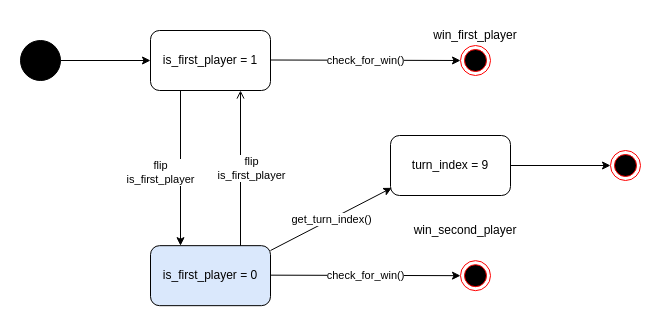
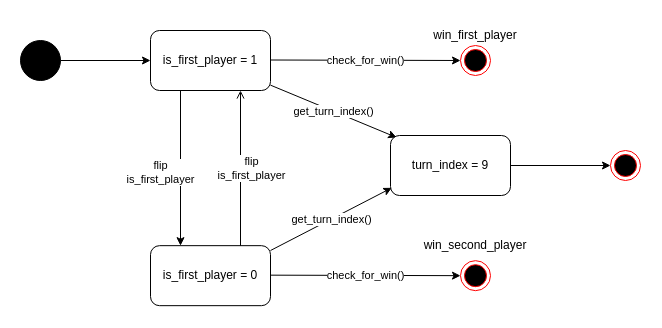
  <mxCell id="0" />
  <mxCell id="1" parent="0" />
  <mxCell id="2" value="" style="verticalLabelPosition=bottom;verticalAlign=top;html=1;shape=mxgraph.flowchart.on-page_reference;fillStyle=solid;fillColor=#000000;" parent="1" vertex="1"><mxGeometry x="20" y="40" width="40" height="40" as="geometry" /></mxCell>
  <mxCell id="3" value="" style="endArrow=classic;html=1;rounded=0;" parent="1" edge="1"><mxGeometry width="50" height="50" relative="1" as="geometry"><mxPoint x="60" y="60" as="sourcePoint" /><mxPoint x="150" y="60" as="targetPoint" /></mxGeometry></mxCell>
  <mxCell id="4" value="is_first_player = 1" style="rounded=1;whiteSpace=wrap;html=1;" vertex="1" parent="1"><mxGeometry x="150" y="30" width="120" height="60" as="geometry" /></mxCell>
  <mxCell id="5" value="" style="endArrow=classic;html=1;rounded=0;entryX=0;entryY=0.5;entryDx=0;entryDy=0;" edge="1" parent="1" target="9"><mxGeometry relative="1" as="geometry"><mxPoint x="270" y="59.5" as="sourcePoint" /><mxPoint x="370" y="59.5" as="targetPoint" /></mxGeometry></mxCell>
  <mxCell id="6" value="check_for_win()" style="edgeLabel;resizable=0;html=1;align=center;verticalAlign=middle;" connectable="0" vertex="1" parent="5"><mxGeometry relative="1" as="geometry" /></mxCell>
  <mxCell id="7" value="" style="endArrow=classic;html=1;rounded=0;entryX=0.25;entryY=0;entryDx=0;entryDy=0;" edge="1" parent="1" target="10"><mxGeometry relative="1" as="geometry"><mxPoint x="180" y="90" as="sourcePoint" /><mxPoint x="180" y="180" as="targetPoint" /></mxGeometry></mxCell>
  <mxCell id="8" value="flip &lt;br&gt;is_first_player" style="edgeLabel;resizable=0;html=1;align=center;verticalAlign=middle;" connectable="0" vertex="1" parent="7"><mxGeometry relative="1" as="geometry"><mxPoint x="-20" y="3" as="offset" /></mxGeometry></mxCell>
  <mxCell id="9" value="" style="ellipse;html=1;shape=endState;fillColor=#000000;strokeColor=#ff0000;" vertex="1" parent="1"><mxGeometry x="460" y="45" width="30" height="30" as="geometry" /></mxCell>
- <mxCell id="10" value="is_first_player = 0" style="rounded=1;whiteSpace=wrap;html=1;fillColor=#dae8fc;" vertex="1" parent="1"><mxGeometry x="150" y="245.17" width="120" height="60" as="geometry" /></mxCell>
+ <mxCell id="10" value="is_first_player = 0" style="rounded=1;whiteSpace=wrap;html=1;" vertex="1" parent="1"><mxGeometry x="150" y="245.17" width="120" height="60" as="geometry" /></mxCell>
  <mxCell id="11" value="" style="endArrow=open;html=1;rounded=0;entryX=0.75;entryY=1;entryDx=0;entryDy=0;exitX=0.75;exitY=0;exitDx=0;exitDy=0;" edge="1" parent="1" source="10" target="4"><mxGeometry relative="1" as="geometry"><mxPoint x="190" y="100" as="sourcePoint" /><mxPoint x="190" y="190" as="targetPoint" /></mxGeometry></mxCell>
  <mxCell id="12" value="flip &lt;br&gt;is_first_player" style="edgeLabel;resizable=0;html=1;align=center;verticalAlign=middle;" connectable="0" vertex="1" parent="11"><mxGeometry relative="1" as="geometry"><mxPoint x="10" as="offset" /></mxGeometry></mxCell>
  <mxCell id="13" value="" style="endArrow=classic;html=1;rounded=0;" edge="1" parent="1"><mxGeometry relative="1" as="geometry"><mxPoint x="270" y="274.67" as="sourcePoint" /><mxPoint x="460" y="275.17" as="targetPoint" /></mxGeometry></mxCell>
  <mxCell id="14" value="check_for_win()" style="edgeLabel;resizable=0;html=1;align=center;verticalAlign=middle;" connectable="0" vertex="1" parent="13"><mxGeometry relative="1" as="geometry" /></mxCell>
  <mxCell id="15" value="" style="ellipse;html=1;shape=endState;fillColor=#000000;strokeColor=#ff0000;" vertex="1" parent="1"><mxGeometry x="460" y="260.17" width="30" height="30" as="geometry" /></mxCell>
  <mxCell id="16" value="" style="ellipse;html=1;shape=endState;fillColor=#000000;strokeColor=#ff0000;" vertex="1" parent="1"><mxGeometry x="610" y="150" width="30" height="30" as="geometry" /></mxCell>
+ <mxCell id="17" value="" style="endArrow=classic;html=1;rounded=0;exitX=0.999;exitY=0.91;exitDx=0;exitDy=0;exitPerimeter=0;entryX=0.051;entryY=0.033;entryDx=0;entryDy=0;entryPerimeter=0;" edge="1" parent="1" source="4" target="21"><mxGeometry relative="1" as="geometry"><mxPoint x="260" y="150" as="sourcePoint" /><mxPoint x="460" y="160" as="targetPoint" /></mxGeometry></mxCell>
+ <mxCell id="18" value="get_turn_index()" style="edgeLabel;resizable=0;html=1;align=center;verticalAlign=middle;" connectable="0" vertex="1" parent="17"><mxGeometry relative="1" as="geometry" /></mxCell>
  <mxCell id="19" value="" style="endArrow=classic;html=1;rounded=0;entryX=0.011;entryY=0.872;entryDx=0;entryDy=0;entryPerimeter=0;" edge="1" parent="1" target="21"><mxGeometry relative="1" as="geometry"><mxPoint x="270" y="250" as="sourcePoint" /><mxPoint x="460" y="170" as="targetPoint" /></mxGeometry></mxCell>
  <mxCell id="20" value="get_turn_index()" style="edgeLabel;resizable=0;html=1;align=center;verticalAlign=middle;" connectable="0" vertex="1" parent="19"><mxGeometry relative="1" as="geometry" /></mxCell>
  <mxCell id="21" value="turn_index = 9" style="rounded=1;whiteSpace=wrap;html=1;" vertex="1" parent="1"><mxGeometry x="390" y="135" width="120" height="60" as="geometry" /></mxCell>
  <mxCell id="22" value="" style="endArrow=classic;html=1;rounded=0;entryX=0;entryY=0.5;entryDx=0;entryDy=0;exitX=1;exitY=0.5;exitDx=0;exitDy=0;" edge="1" parent="1" source="21" target="16"><mxGeometry width="50" height="50" relative="1" as="geometry"><mxPoint x="510" y="170" as="sourcePoint" /><mxPoint x="560" y="120" as="targetPoint" /></mxGeometry></mxCell>
  <mxCell id="23" value="win_first_player" style="text;html=1;strokeColor=none;fillColor=none;align=center;verticalAlign=middle;whiteSpace=wrap;rounded=0;" vertex="1" parent="1"><mxGeometry x="445" y="20" width="60" height="30" as="geometry" /></mxCell>
- <mxCell id="24" value="win_second_player" style="text;html=1;strokeColor=none;fillColor=none;align=center;verticalAlign=middle;whiteSpace=wrap;rounded=0;" vertex="1" parent="1"><mxGeometry x="435" y="215.17" width="60" height="30" as="geometry" /></mxCell>
+ <mxCell id="24" value="win_second_player" style="text;html=1;strokeColor=none;fillColor=none;align=center;verticalAlign=middle;whiteSpace=wrap;rounded=0;" vertex="1" parent="1"><mxGeometry x="445" y="230.17" width="60" height="30" as="geometry" /></mxCell>
